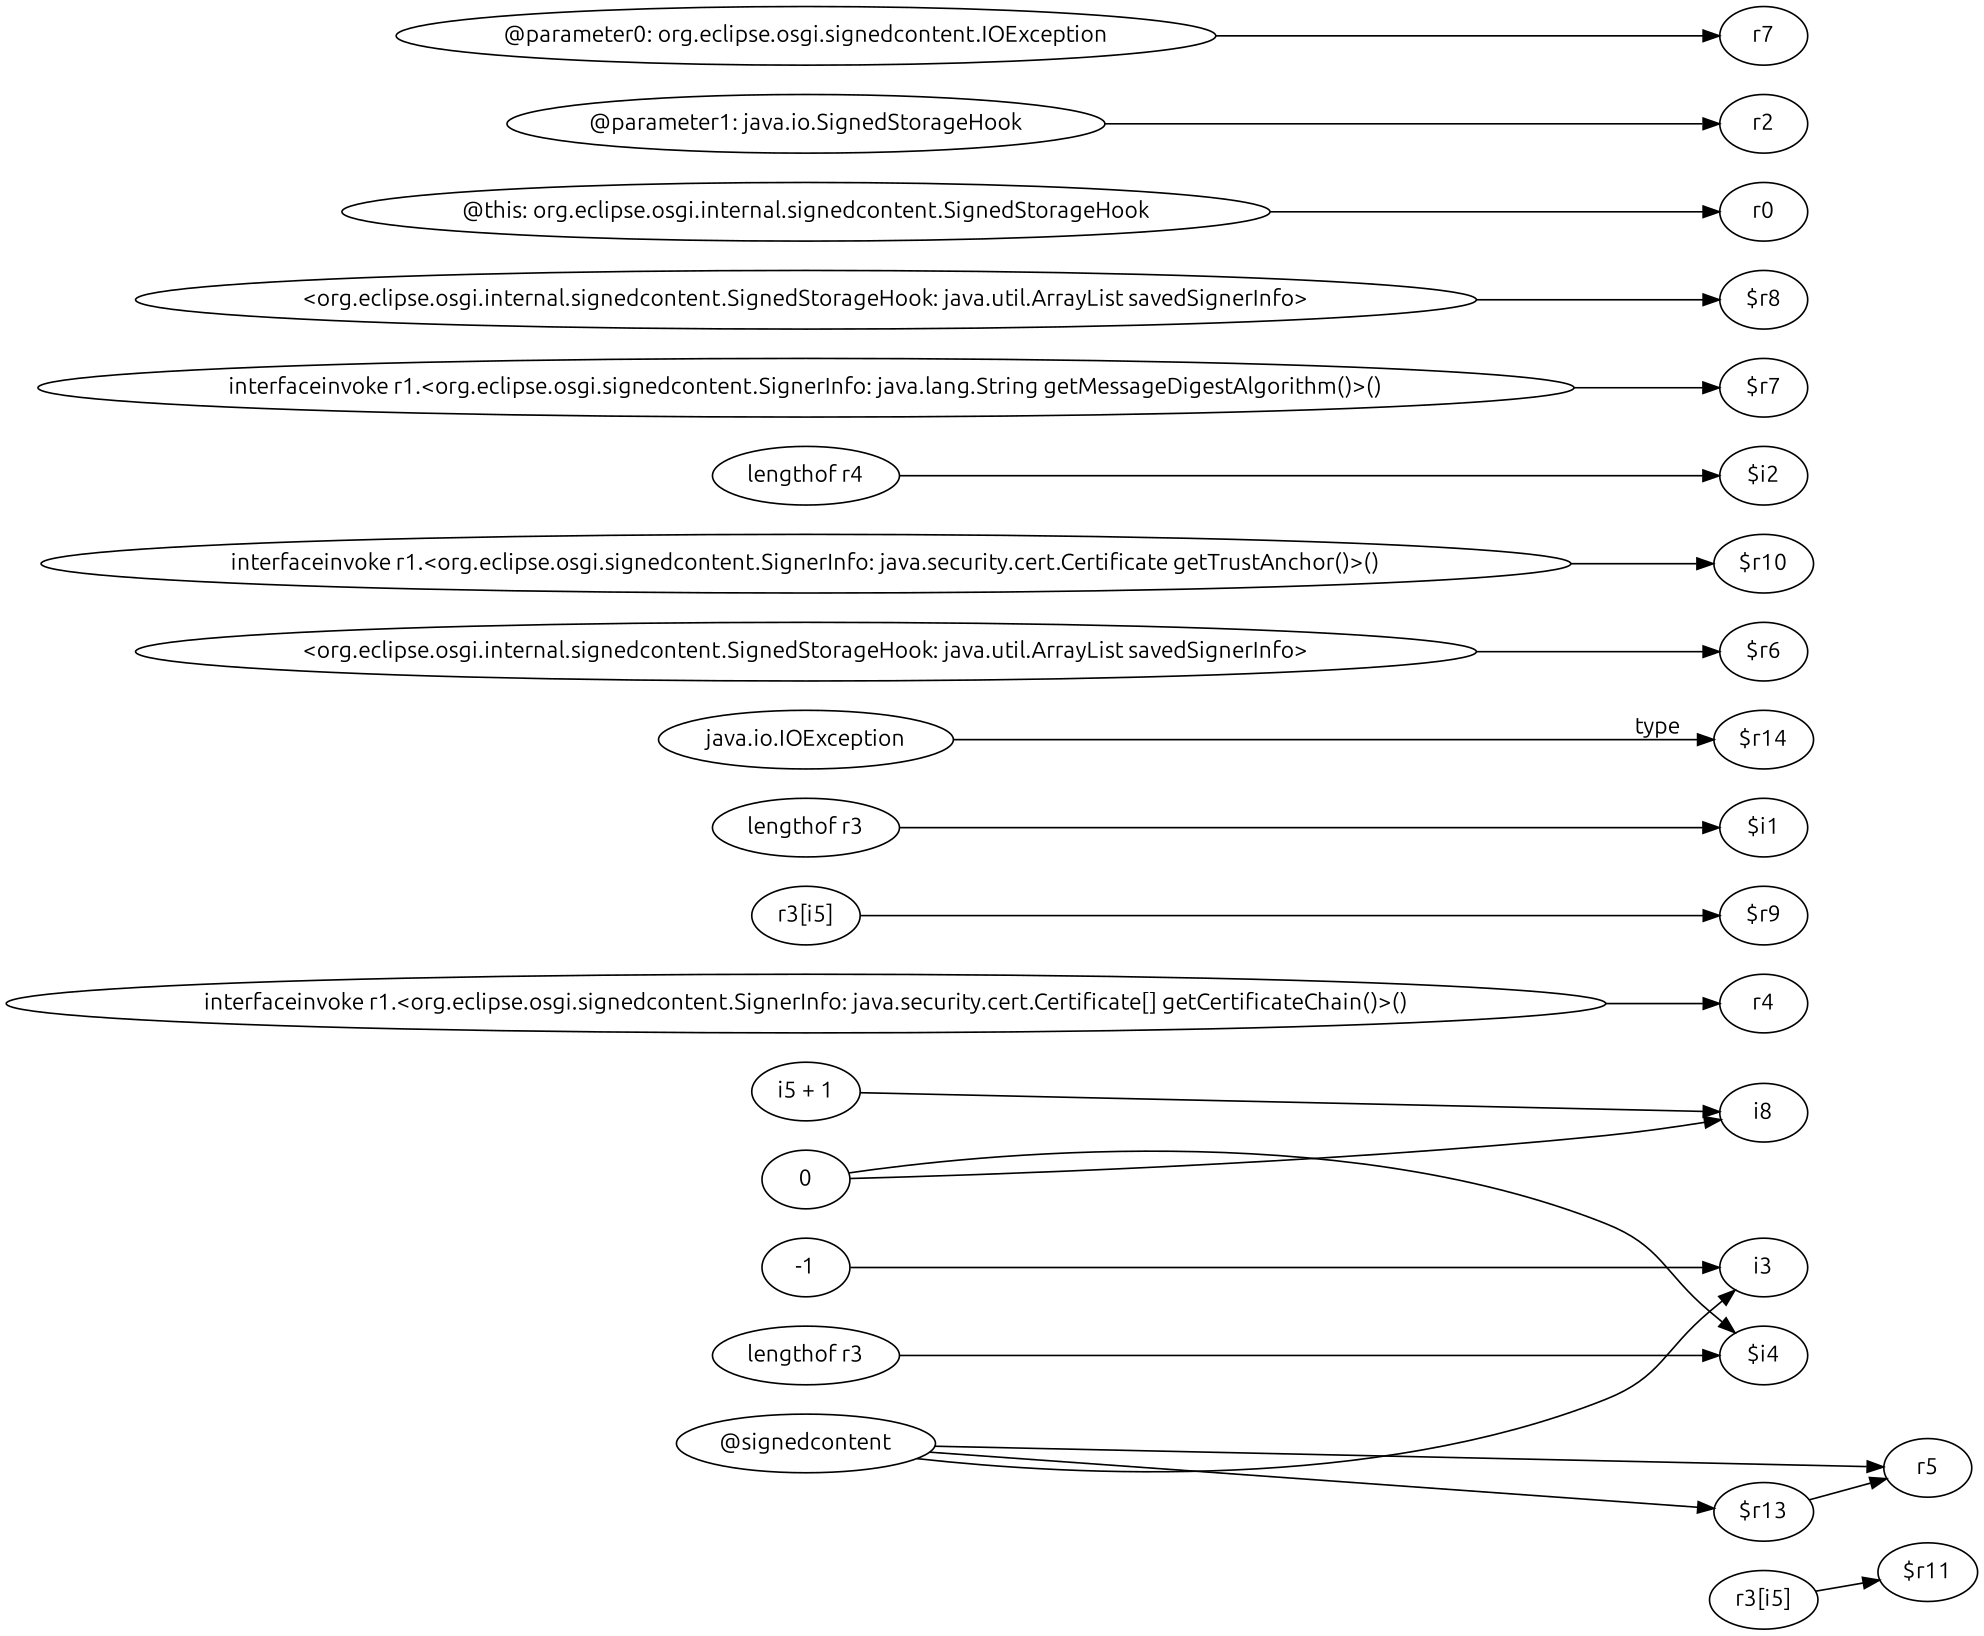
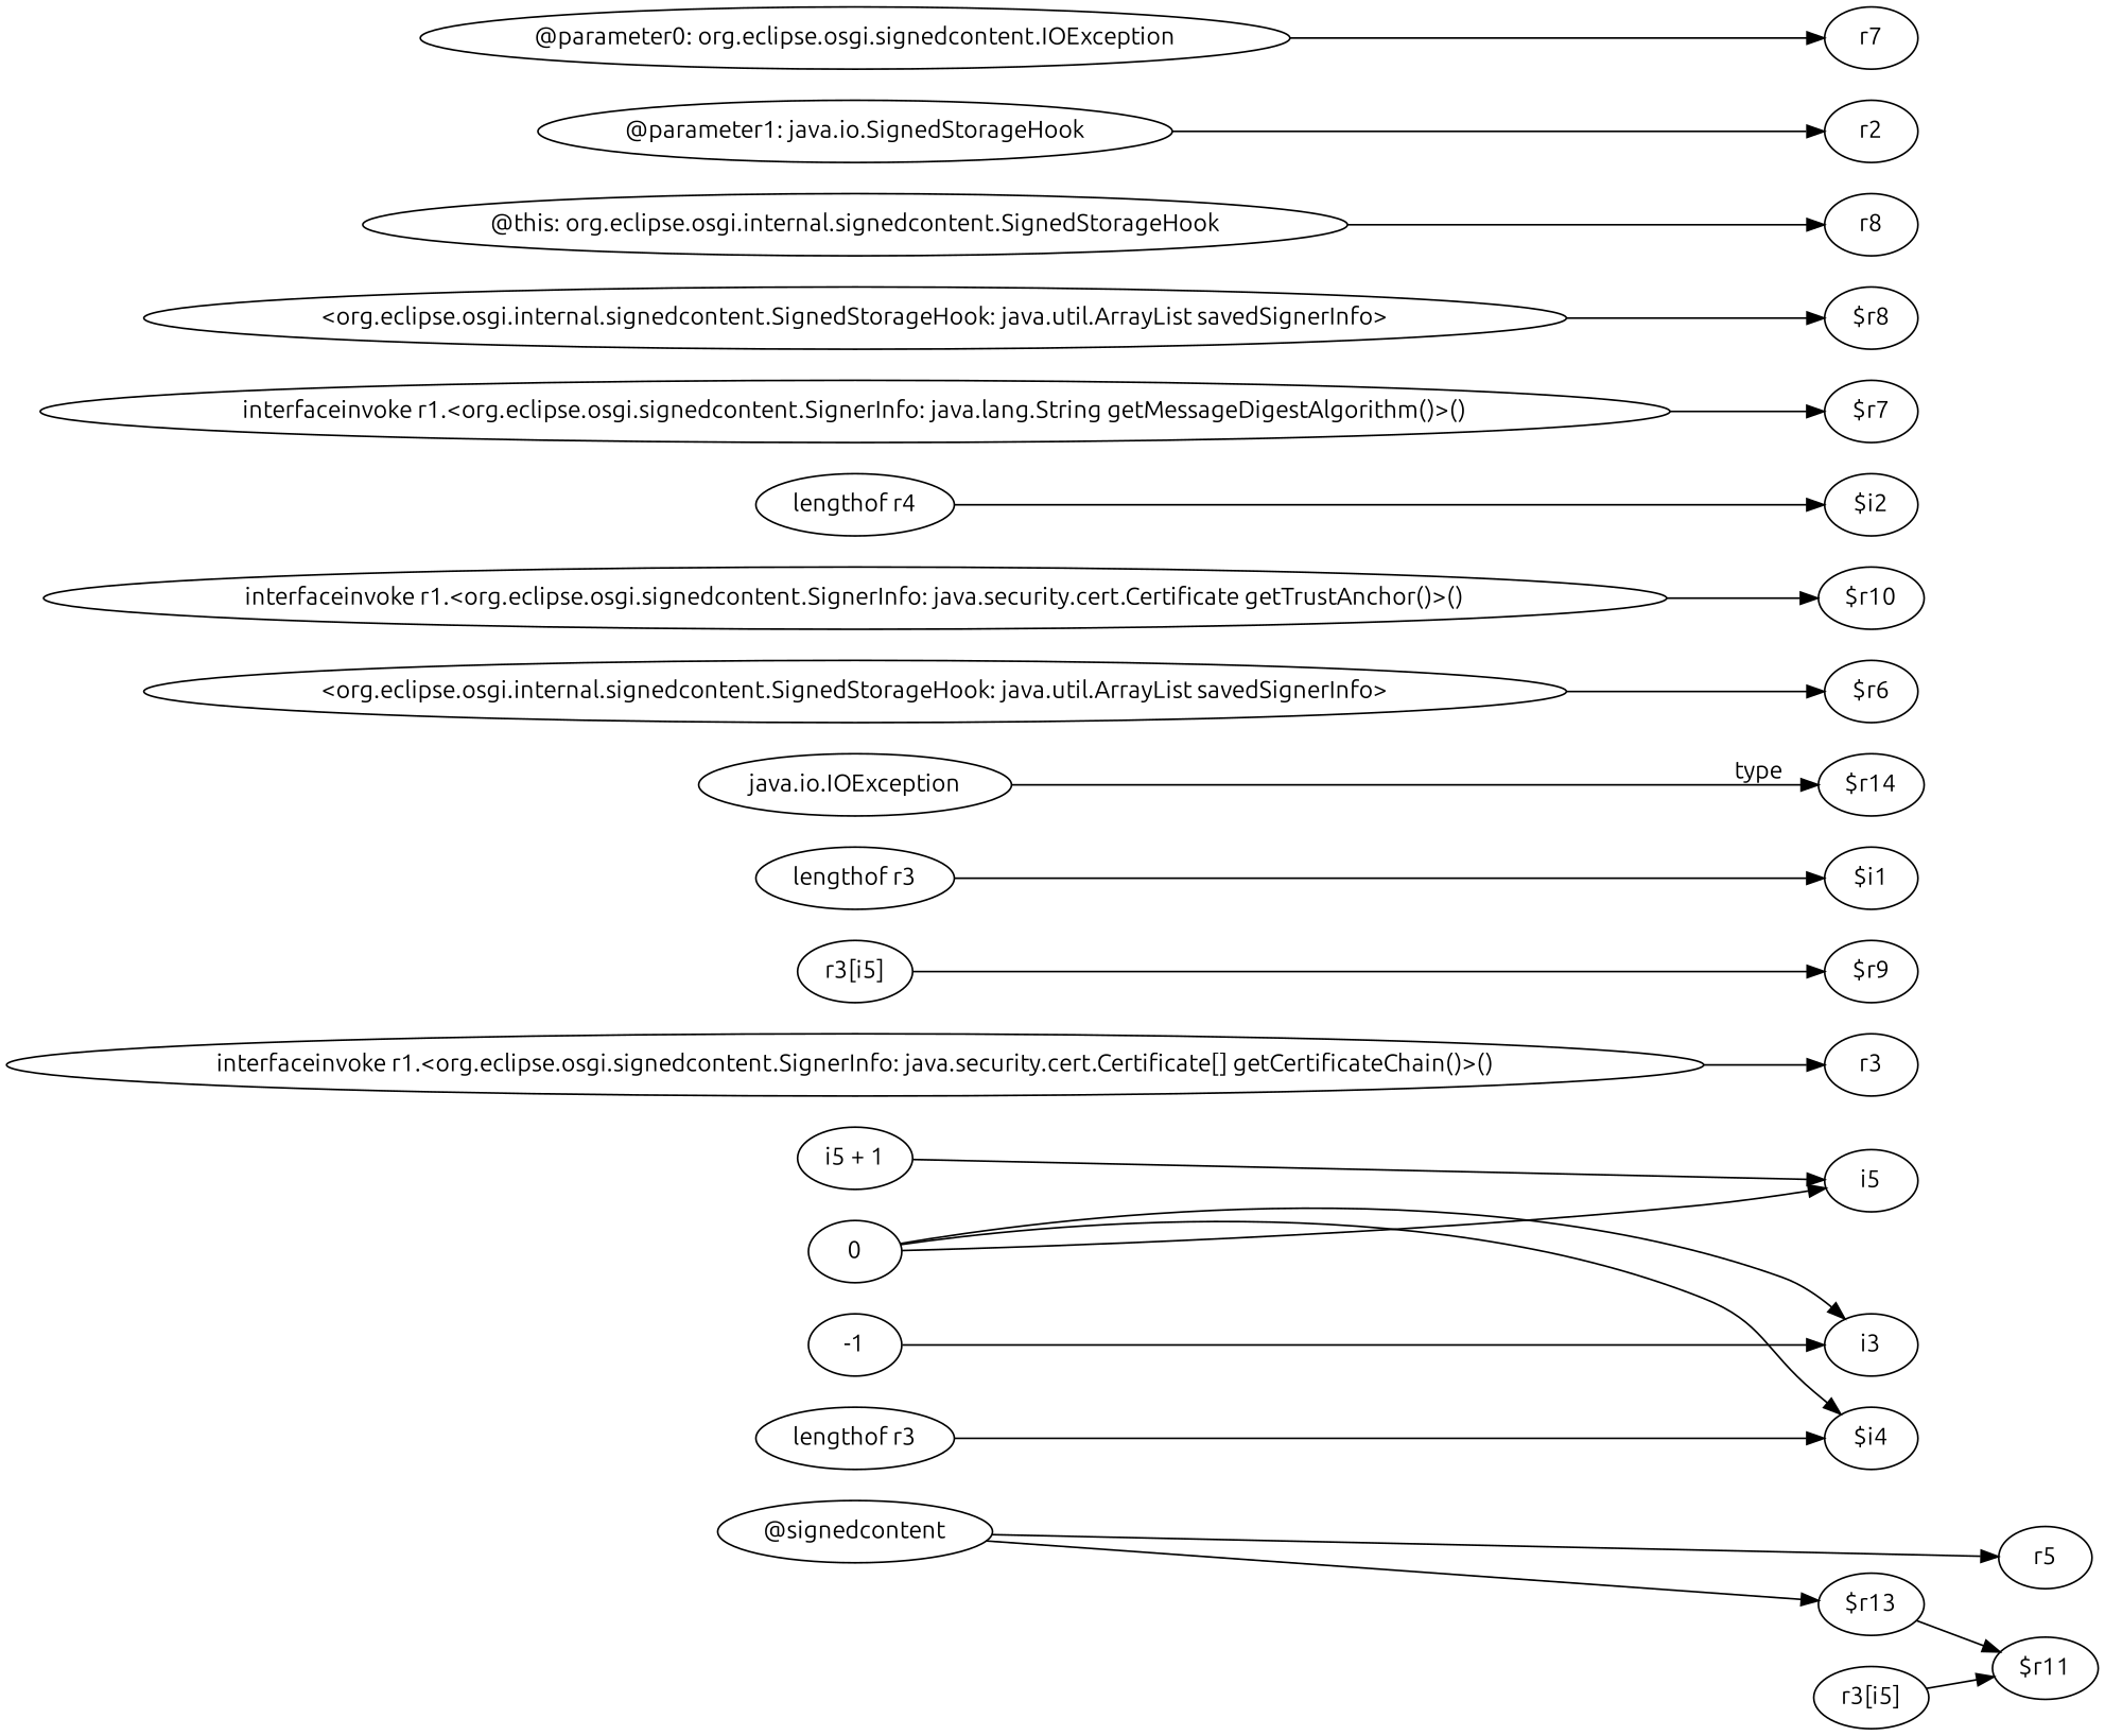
  digraph {
    fontname=Ubuntu
    rankdir=LR
    node [fontname=Ubuntu]
    edge [fontname=Ubuntu]
    n1 [label="i5 + 1"]
-   n2 [label=i8]
+   n2 [label=i5]
    n3 [label=i3]
    n4 [label="interfaceinvoke r1.<org.eclipse.osgi.signedcontent.SignerInfo: java.security.cert.Certificate[] getCertificateChain()>()"]
-   n5 [label=r4]
+   n5 [label=r3]
    n6 [label="r3[i5]"]
    n7 [label="$r9"]
    n8 [label="lengthof r3"]
    n9 [label="$i1"]
    n10 [label="java.io.IOException"]
    n11 [label="$r14"]
    n12 [label="<org.eclipse.osgi.internal.signedcontent.SignedStorageHook: java.util.ArrayList savedSignerInfo>"]
    n13 [label="$r6"]
    n14 [label="interfaceinvoke r1.<org.eclipse.osgi.signedcontent.SignerInfo: java.security.cert.Certificate getTrustAnchor()>()"]
    n15 [label="$r10"]
    n16 [label="@signedcontent"]
    n17 [label="$r13"]
    n18 [label=r5]
    n19 [label="r3[i5]"]
    n20 [label="$r11"]
    n21 [label="lengthof r4"]
    n22 [label="$i2"]
    n23 [label="lengthof r3"]
    n24 [label="$i4"]
    n25 [label="interfaceinvoke r1.<org.eclipse.osgi.signedcontent.SignerInfo: java.lang.String getMessageDigestAlgorithm()>()"]
    n26 [label="$r7"]
    n27 [label="<org.eclipse.osgi.internal.signedcontent.SignedStorageHook: java.util.ArrayList savedSignerInfo>"]
    n28 [label="$r8"]
    n29 [label=-1]
    n30 [label=0]
    n31 [label="@this: org.eclipse.osgi.internal.signedcontent.SignedStorageHook"]
-   n32 [label=r0]
+   n32 [label=r8]
    n33 [label="@parameter1: java.io.SignedStorageHook"]
    n34 [label=r2]
    n35 [label="@parameter0: org.eclipse.osgi.signedcontent.IOException"]
    n36 [label=r7]
    n1 -> n2
    n4 -> n5
    n6 -> n7
    n8 -> n9
    n10 -> n11 [label=type]
    n12 -> n13
    n14 -> n15
    n16 -> n17
    n16 -> n18
-   n17 -> n18
+   n17 -> n20
    n19 -> n20
    n21 -> n22
    n23 -> n24
    n25 -> n26
    n27 -> n28
    n29 -> n3
    n30 -> n2
-   n16 -> n3
+   n30 -> n3
    n30 -> n24
    n31 -> n32
    n33 -> n34
    n35 -> n36
  }
